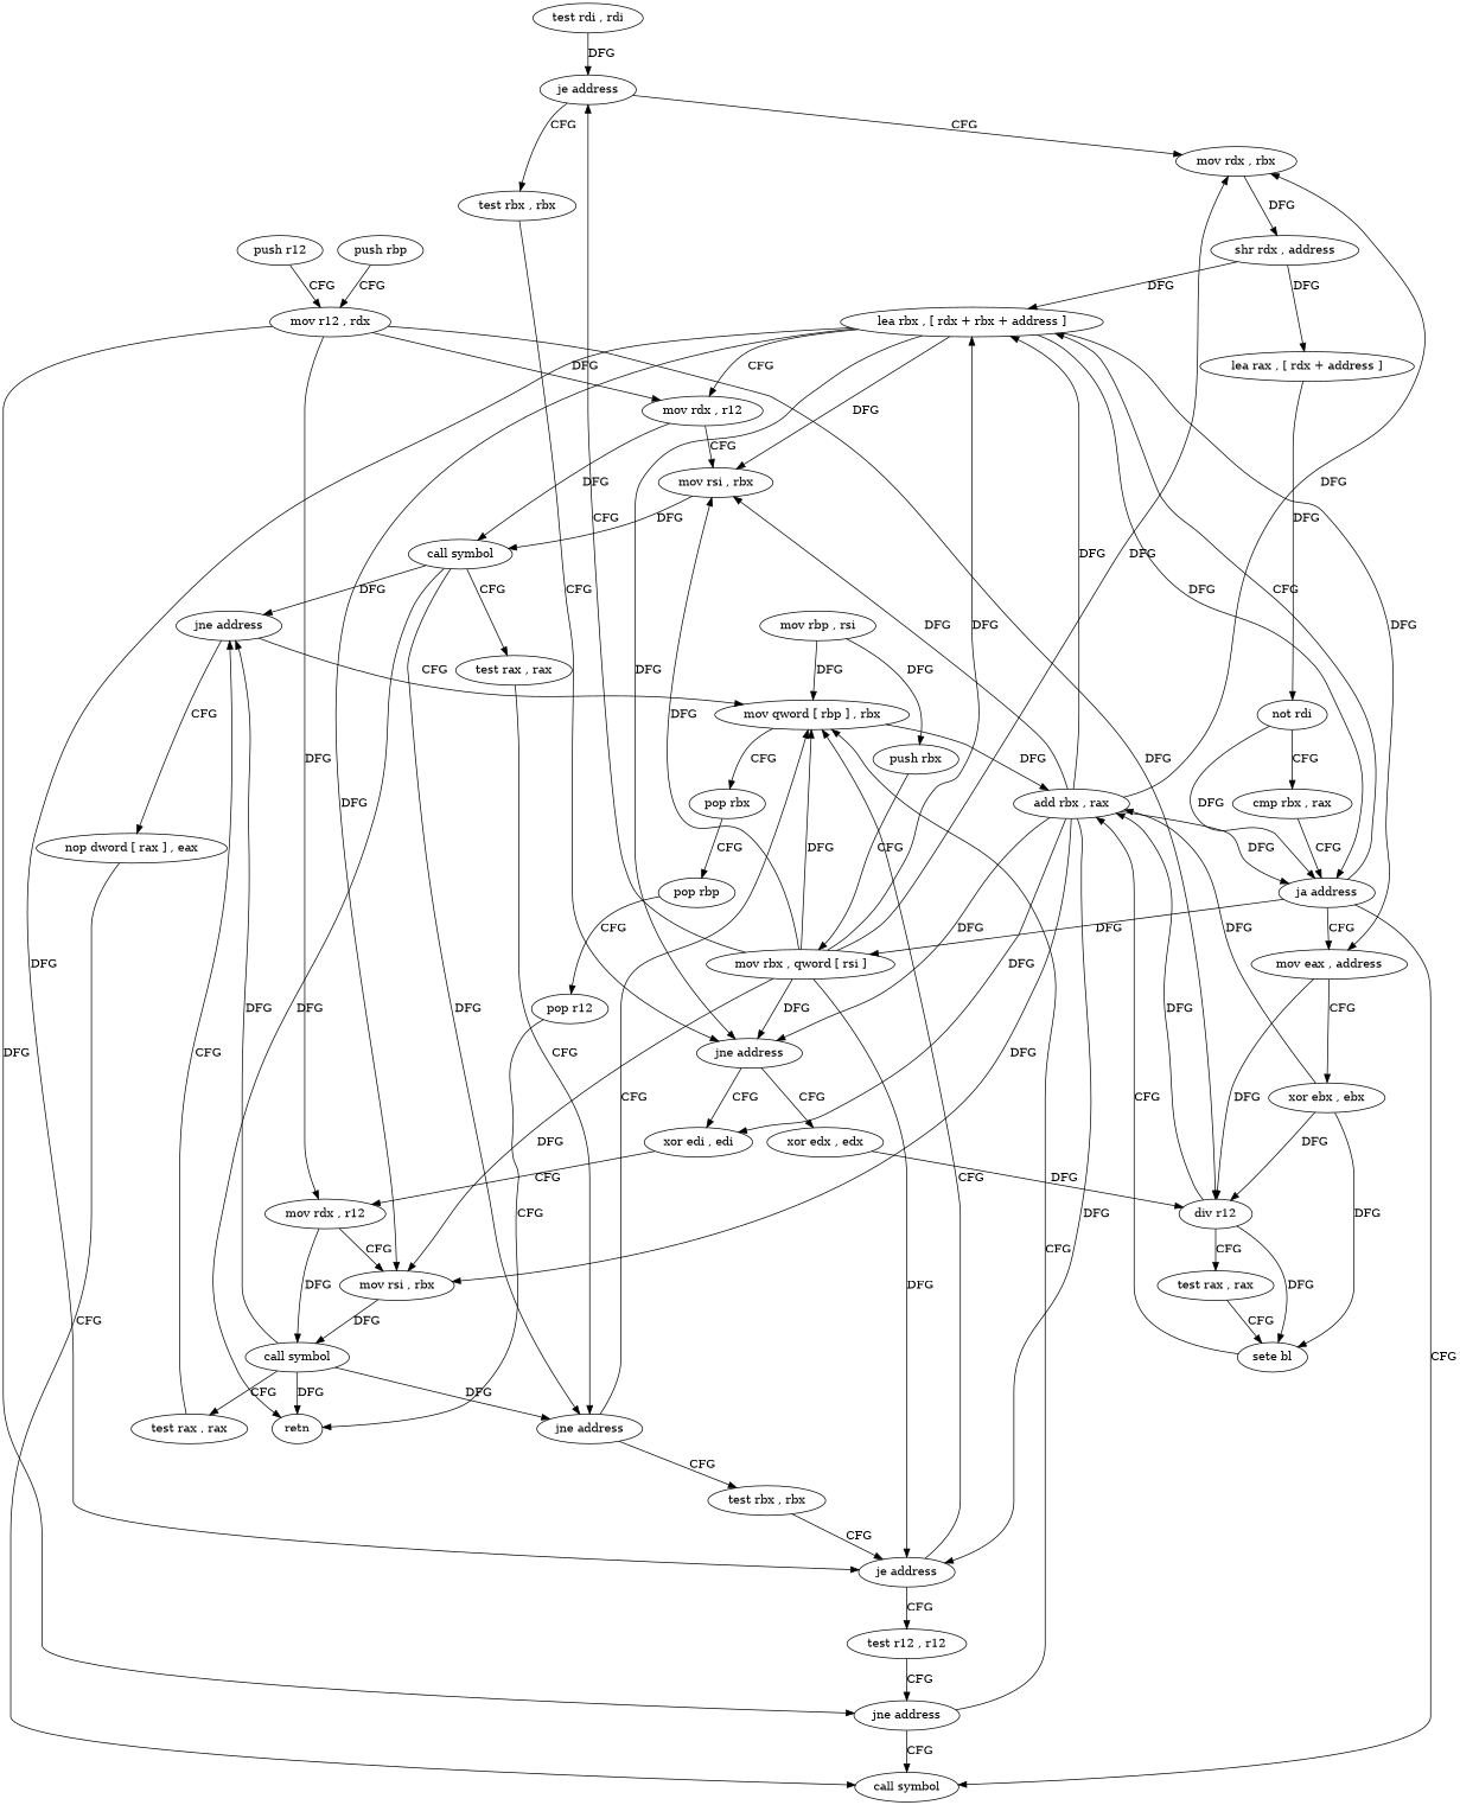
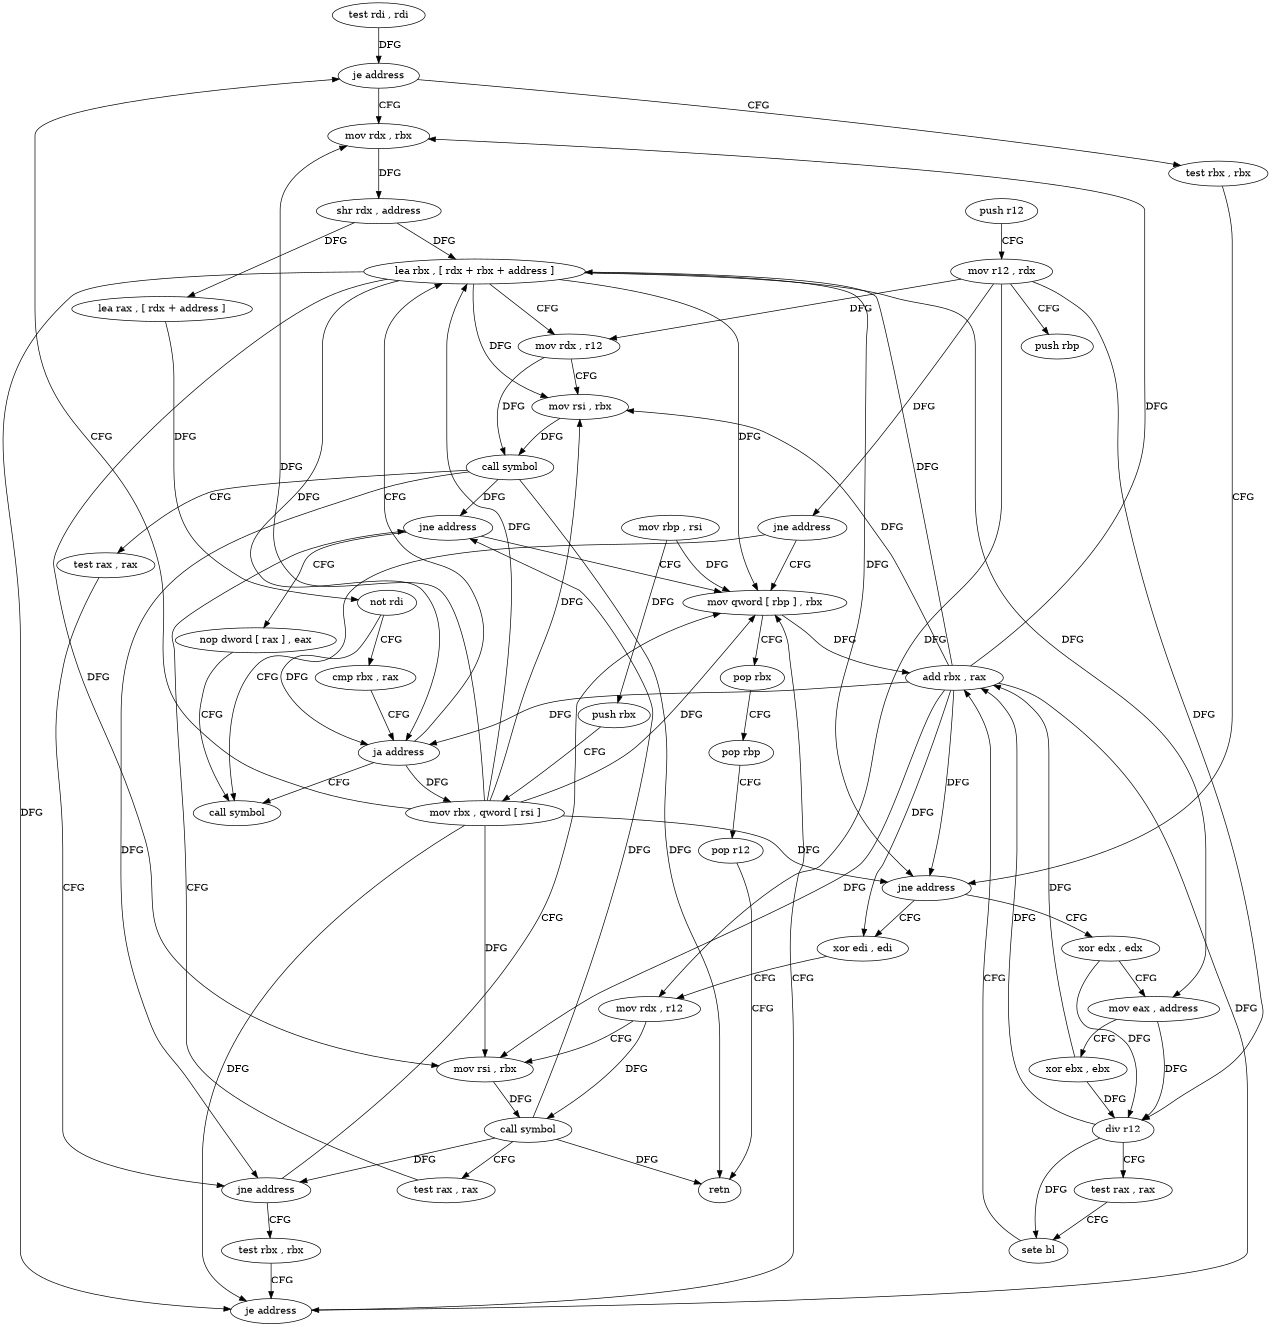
  digraph {
    n1 [label="test rdi , rdi"]
    n2 [label="je address"]
    n3 [label="push r12"]
    n4 [label="mov r12 , rdx"]
    n5 [label="mov rdx , rbx"]
    n6 [label="test rbx , rbx"]
    n7 [label="push rbp"]
    n8 [label="mov rdx , r12"]
    n9 [label="div r12"]
    n10 [label="mov rdx , r12"]
    n11 [label="jne address"]
    n12 [label="mov rsi , rbx"]
    n13 [label="call symbol"]
    n14 [label="sete bl"]
    n15 [label="add rbx , rax"]
    n16 [label="test rax , rax"]
    n17 [label="mov rsi , rbx"]
    n18 [label="call symbol"]
    n19 [label="mov qword [ rbp ] , rbx"]
    n20 [label="call symbol"]
    n21 [label="mov rbp , rsi"]
    n22 [label="push rbx"]
    n23 [label="mov rbx , qword [ rsi ]"]
    n24 [label="pop rbx"]
    n25 [label="jne address"]
    n26 [label="lea rbx , [ rdx + rbx + address ]"]
    n27 [label="je address"]
    n28 [label="shr rdx , address"]
    n29 [label="xor edi , edi"]
    n30 [label="xor edx , edx"]
    n31 [label="ja address"]
    n32 [label="mov eax , address"]
-   n33 [label="test r12 , r12"]
    n34 [label="lea rax , [ rdx + address ]"]
    n35 [label="xor ebx , ebx"]
    n36 [label="not rdi"]
    n37 [label="cmp rbx , rax"]
    n38 [label="test rax , rax"]
    n39 [label="jne address"]
    n40 [label="jne address"]
    n41 [label=retn]
    n42 [label="nop dword [ rax ] , eax"]
    n43 [label="test rbx , rbx"]
    n44 [label="pop rbp"]
    n45 [label="test rax , rax"]
    n46 [label="pop r12"]
    n1 -> n2 [label=DFG]
    n2 -> n5 [label=CFG]
    n2 -> n6 [label=CFG]
    n3 -> n4 [label=CFG]
-   n7 -> n4 [label=CFG]
+   n4 -> n7 [label=CFG]
    n4 -> n8 [label=DFG]
    n4 -> n9 [label=DFG]
    n4 -> n10 [label=DFG]
    n4 -> n11 [label=DFG]
    n5 -> n28 [label=DFG]
    n6 -> n25 [label=CFG]
    n8 -> n12 [label=CFG]
    n8 -> n13 [label=DFG]
    n9 -> n14 [label=DFG]
    n9 -> n15 [label=DFG]
    n9 -> n16 [label=CFG]
    n10 -> n17 [label=CFG]
    n10 -> n18 [label=DFG]
    n11 -> n19 [label=CFG]
    n11 -> n20 [label=CFG]
    n12 -> n13 [label=DFG]
    n13 -> n38 [label=CFG]
    n13 -> n39 [label=DFG]
    n13 -> n40 [label=DFG]
    n13 -> n41 [label=DFG]
    n14 -> n15 [label=CFG]
    n15 -> n5 [label=DFG]
    n15 -> n12 [label=DFG]
    n15 -> n17 [label=DFG]
    n15 -> n25 [label=DFG]
    n15 -> n26 [label=DFG]
    n15 -> n27 [label=DFG]
    n15 -> n29 [label=DFG]
    n15 -> n31 [label=DFG]
    n16 -> n14 [label=CFG]
    n17 -> n18 [label=DFG]
    n18 -> n39 [label=DFG]
    n18 -> n40 [label=DFG]
    n18 -> n41 [label=DFG]
    n18 -> n45 [label=CFG]
    n19 -> n15 [label=DFG]
    n19 -> n24 [label=CFG]
    n21 -> n19 [label=DFG]
    n21 -> n22 [label=DFG]
    n22 -> n23 [label=CFG]
    n23 -> n2 [label=CFG]
    n23 -> n5 [label=DFG]
    n23 -> n12 [label=DFG]
    n23 -> n17 [label=DFG]
    n23 -> n19 [label=DFG]
    n23 -> n25 [label=DFG]
    n23 -> n26 [label=DFG]
    n23 -> n27 [label=DFG]
    n24 -> n44 [label=CFG]
    n25 -> n29 [label=CFG]
    n25 -> n30 [label=CFG]
    n26 -> n10 [label=CFG]
    n26 -> n12 [label=DFG]
    n26 -> n17 [label=DFG]
+   n26 -> n19 [label=DFG]
    n26 -> n25 [label=DFG]
    n26 -> n27 [label=DFG]
    n26 -> n31 [label=DFG]
    n26 -> n32 [label=DFG]
    n27 -> n19 [label=CFG]
-   n27 -> n33 [label=CFG]
    n28 -> n26 [label=DFG]
    n28 -> n34 [label=DFG]
    n29 -> n8 [label=CFG]
    n30 -> n9 [label=DFG]
-   n31 -> n32 [label=CFG]
+   n30 -> n32 [label=CFG]
    n31 -> n20 [label=CFG]
    n31 -> n23 [label=DFG]
    n31 -> n26 [label=CFG]
    n32 -> n9 [label=DFG]
    n32 -> n35 [label=CFG]
-   n33 -> n11 [label=CFG]
    n34 -> n36 [label=DFG]
    n35 -> n9 [label=DFG]
-   n35 -> n14 [label=DFG]
    n35 -> n15 [label=DFG]
    n36 -> n31 [label=DFG]
    n36 -> n37 [label=CFG]
    n37 -> n31 [label=CFG]
    n38 -> n39 [label=CFG]
    n39 -> n19 [label=CFG]
    n39 -> n42 [label=CFG]
    n40 -> n19 [label=CFG]
    n40 -> n43 [label=CFG]
    n42 -> n20 [label=CFG]
    n43 -> n27 [label=CFG]
    n44 -> n46 [label=CFG]
    n45 -> n40 [label=CFG]
    n46 -> n41 [label=CFG]
  }
